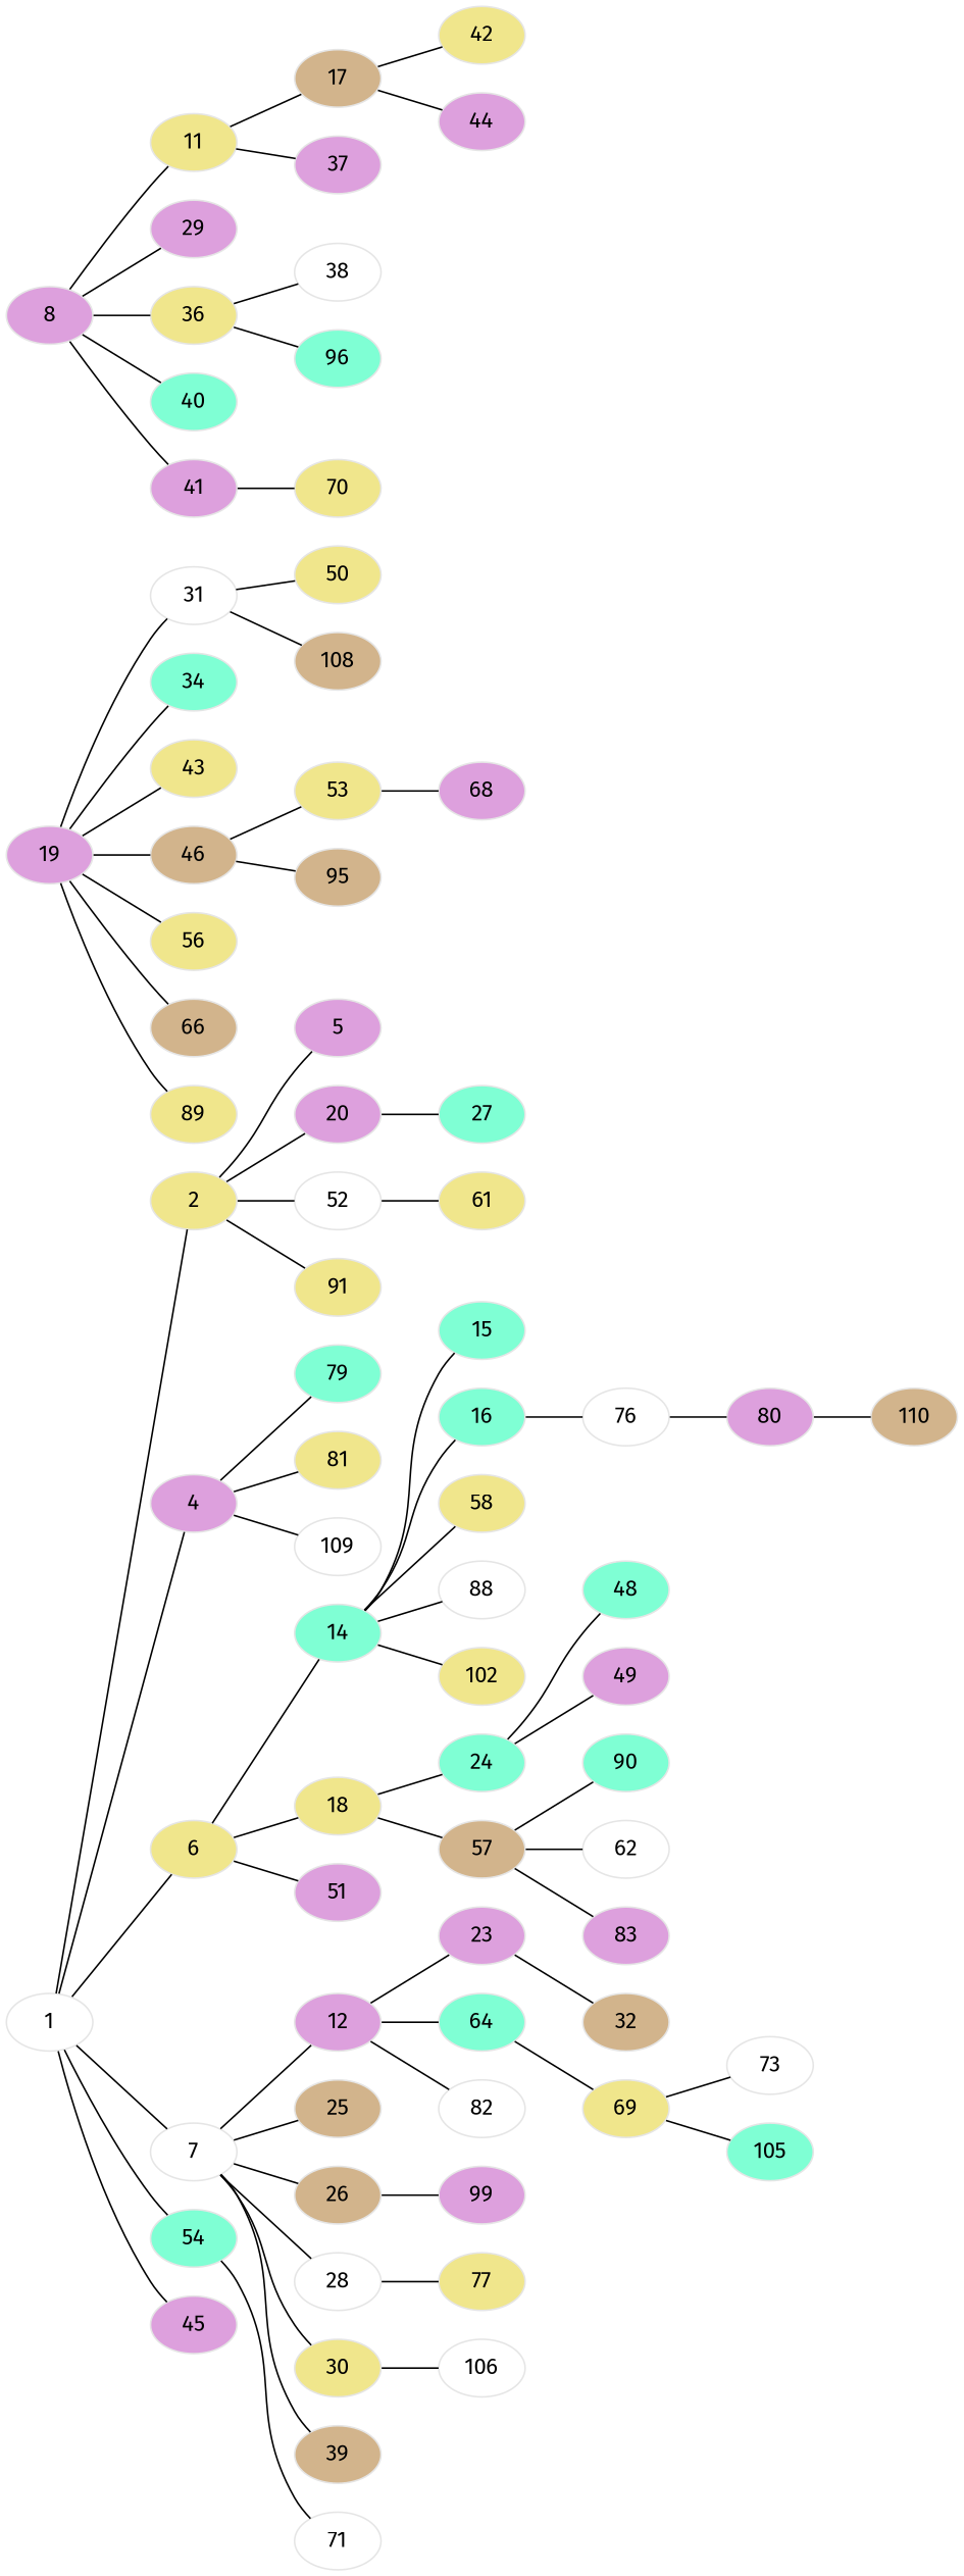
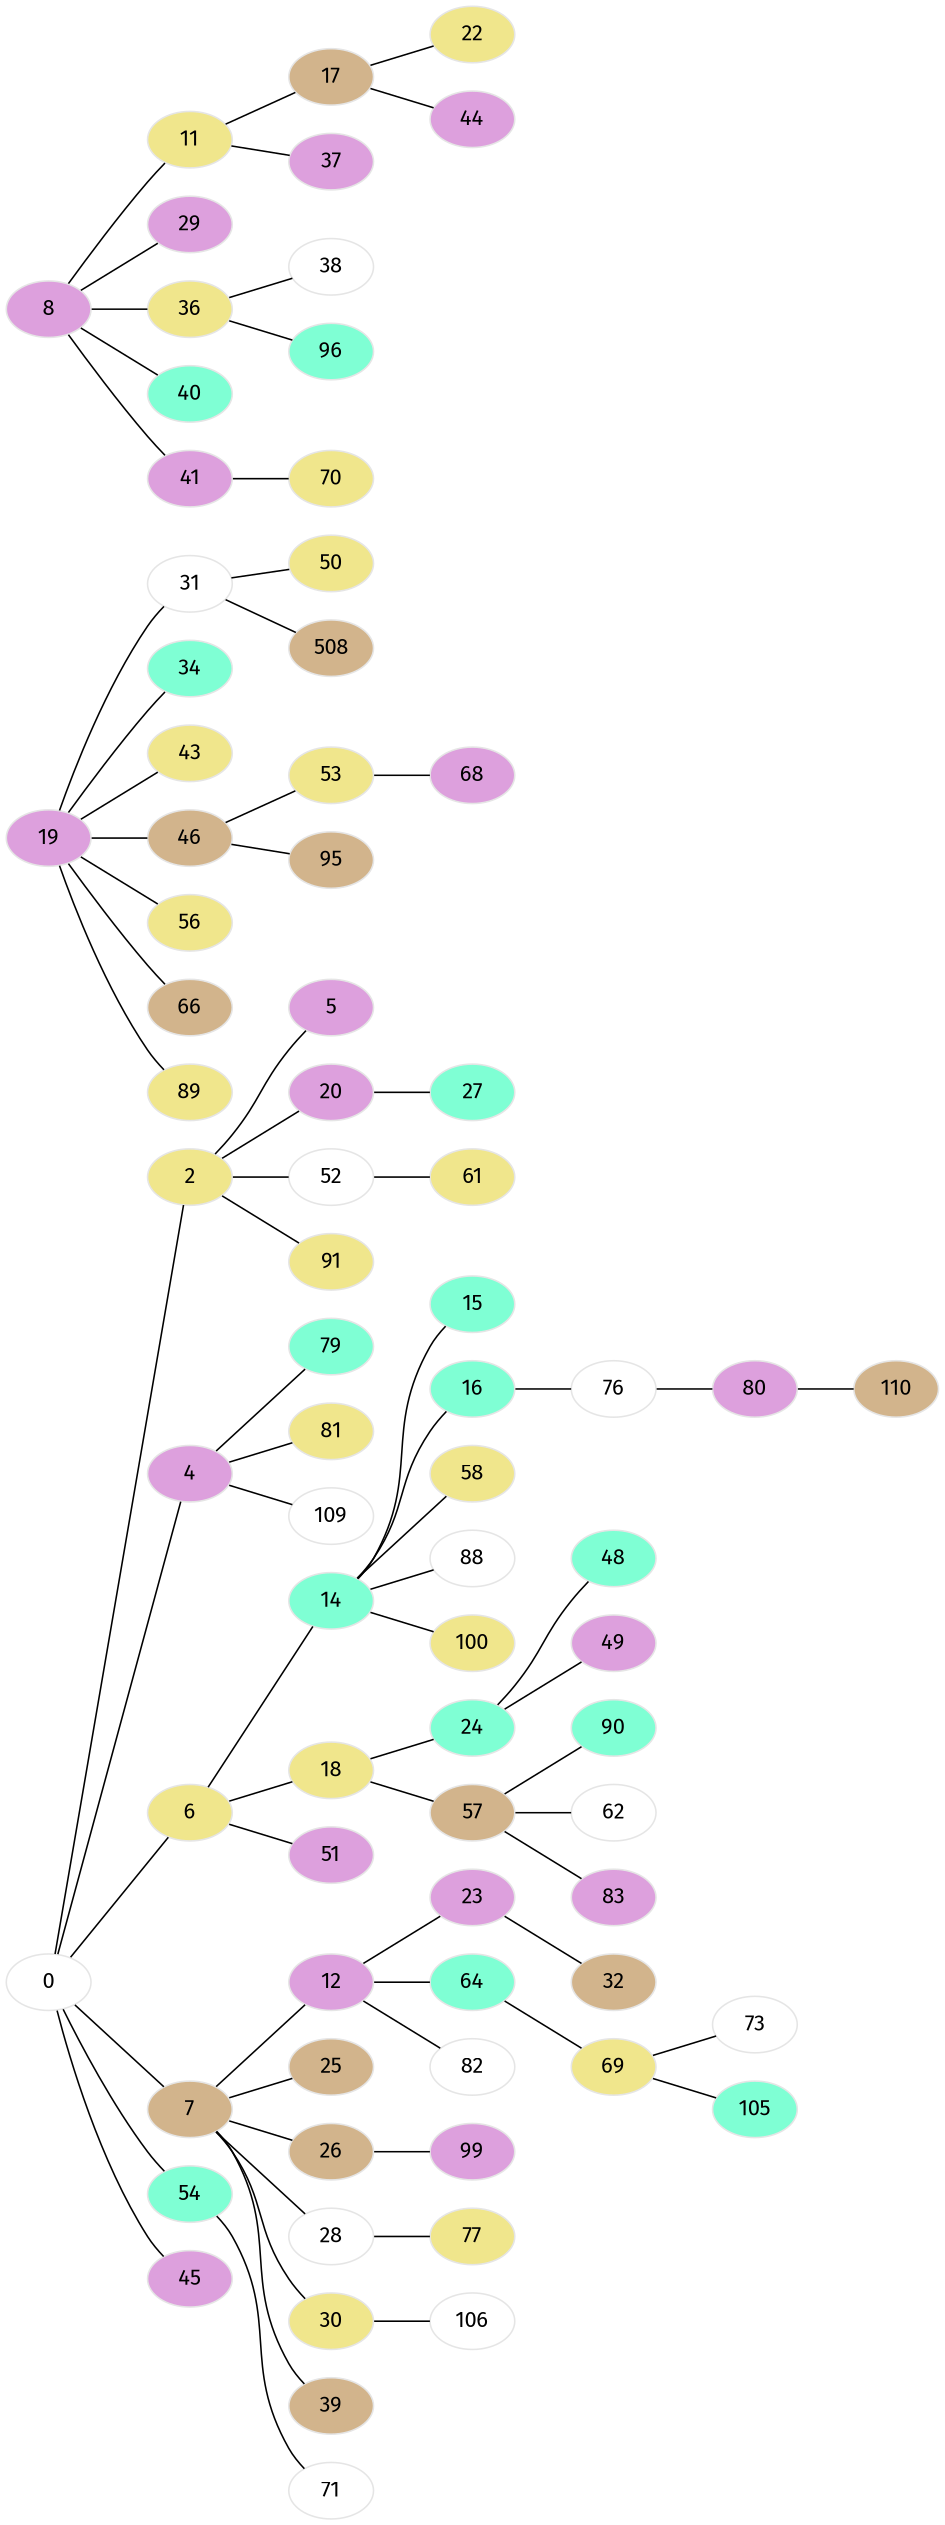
  graph {
    fontname="Fira Sans"
    rankdir=LR
    node [color=gray90 fillcolor=khaki fontname="Fira Sans" style=filled]
    edge [fontname="Fira Sans"]
-   1 [fillcolor=white super="+97"]
+   1 [fillcolor=white super="+97" label=0]
    2 [super="+3"]
    4 [fillcolor=plum super="+22"]
    6 [super="+13"]
-   7 [fillcolor=white super="+9"]
+   7 [fillcolor=tan super="+9"]
    54 [fillcolor=aquamarine super="+60"]
    n7 [fillcolor=plum label=45]
    5 [fillcolor=plum]
    20 [fillcolor=plum]
    52 [fillcolor=white super="+103"]
    91
    79 [fillcolor=aquamarine super="+86"]
    81
    109 [fillcolor=white]
    14 [fillcolor=aquamarine super="+98"]
    18 [super="+107"]
    51 [fillcolor=plum]
    12 [fillcolor=plum super="+63"]
    25 [fillcolor=tan]
    26 [fillcolor=tan super="+47"]
    28 [fillcolor=white super="+87"]
    30 [super="+33"]
    39 [fillcolor=tan]
    19 [fillcolor=plum super="+21"]
    31 [fillcolor=white super="+104"]
    34 [fillcolor=aquamarine]
    43
    46 [fillcolor=tan super="+78"]
    56 [super="+59"]
    66 [fillcolor=tan]
    89
    71 [fillcolor=white]
    27 [fillcolor=aquamarine]
    61 [super="+92"]
    15 [fillcolor=aquamarine]
    16 [fillcolor=aquamarine super="+35"]
    58 [super="+67"]
    88 [fillcolor=white]
-   100 [label=102]
+   100
    24 [fillcolor=aquamarine super="+45"]
    57 [fillcolor=tan super="+101"]
    8 [fillcolor=plum super="+10"]
    11
    29 [fillcolor=plum]
    36
    40 [fillcolor=aquamarine]
    41 [fillcolor=plum super="+102"]
    23 [fillcolor=plum]
    64 [fillcolor=aquamarine]
    82 [fillcolor=white]
    99 [fillcolor=plum]
    77
    106 [fillcolor=white]
    17 [fillcolor=tan super="+85"]
    37 [fillcolor=plum]
    38 [fillcolor=white]
    96 [fillcolor=aquamarine]
    70
-   42
+   42 [label=22]
    44 [fillcolor=plum super="+74"]
    32 [fillcolor=tan]
    69
    76 [fillcolor=white]
    80 [fillcolor=plum super="+93"]
    48 [fillcolor=aquamarine super="+55"]
    49 [fillcolor=plum super="+84"]
    90 [fillcolor=aquamarine]
    62 [fillcolor=white super="+75"]
    83 [fillcolor=plum]
    50 [super="+72"]
-   108 [fillcolor=tan]
+   108 [fillcolor=tan label=508]
    53 [super="+94"]
    95 [fillcolor=tan]
    68 [fillcolor=plum]
    73 [fillcolor=white]
    105 [fillcolor=aquamarine]
    110 [fillcolor=tan]
    1 -- 2
    1 -- 4
    1 -- 6
    1 -- 7
    1 -- 54
    1 -- n7
    2 -- 5
    2 -- 20
    2 -- 52
    2 -- 91
    4 -- 79
    4 -- 81
    4 -- 109
    6 -- 14
    6 -- 18
    6 -- 51
    7 -- 12
    7 -- 25
    7 -- 26
    7 -- 28
    7 -- 30
    7 -- 39
    54 -- 71
    20 -- 27
    52 -- 61
    14 -- 15
    14 -- 16
    14 -- 58
    14 -- 88
    14 -- 100
    18 -- 24
    18 -- 57
    12 -- 23
    12 -- 64
    12 -- 82
    26 -- 99
    28 -- 77
    30 -- 106
    19 -- 31
    19 -- 34
    19 -- 43
    19 -- 46
    19 -- 56
    19 -- 66
    19 -- 89
    31 -- 50
    31 -- 108
    46 -- 53
    46 -- 95
    16 -- 76
    24 -- 48
    24 -- 49
    57 -- 90
    57 -- 62
    57 -- 83
    8 -- 11
    8 -- 29
    8 -- 36
    8 -- 40
    8 -- 41
    11 -- 17
    11 -- 37
    36 -- 38
    36 -- 96
    41 -- 70
    23 -- 32
    64 -- 69
    17 -- 42
    17 -- 44
    69 -- 73
    69 -- 105
    76 -- 80
    80 -- 110
    53 -- 68
  }
